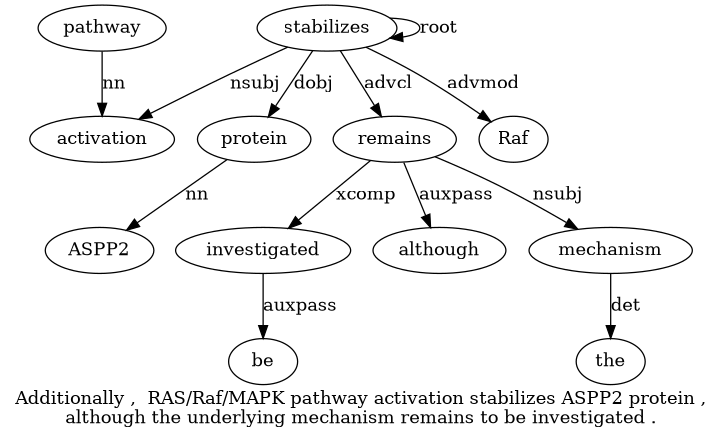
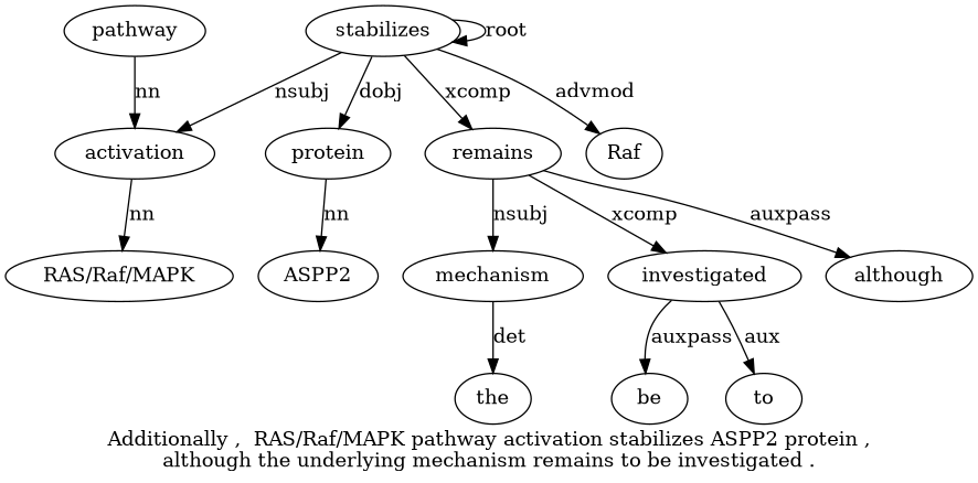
  digraph {
    label="Additionally ,  RAS/Raf/MAPK pathway activation stabilizes ASPP2 protein ,\nalthough the underlying mechanism remains to be investigated ."
    node [fillcolor=white style=filled]
    n1 [label=stabilizes]
    n2 [label=Raf]
    n3 [label=activation]
    n4 [label=protein]
    n5 [label=remains]
+   n6 [label="RAS/Raf/MAPK"]
    n7 [label=ASPP2]
    n8 [label=although]
    n9 [label=mechanism]
    n10 [label=investigated]
    n11 [label=pathway]
    n12 [label=the]
+   n13 [label=to]
    n14 [label=be]
    n1 -> n1 [label=root]
    n1 -> n2 [label=advmod]
    n1 -> n3 [label=nsubj]
    n1 -> n4 [label=dobj]
-   n1 -> n5 [label=advcl]
+   n1 -> n5 [label=xcomp]
+   n3 -> n6 [label=nn]
    n4 -> n7 [label=nn]
    n5 -> n8 [label=auxpass]
    n5 -> n9 [label=nsubj]
    n5 -> n10 [label=xcomp]
    n9 -> n12 [label=det]
+   n10 -> n13 [label=aux]
    n10 -> n14 [label=auxpass]
    n11 -> n3 [label=nn]
  }
